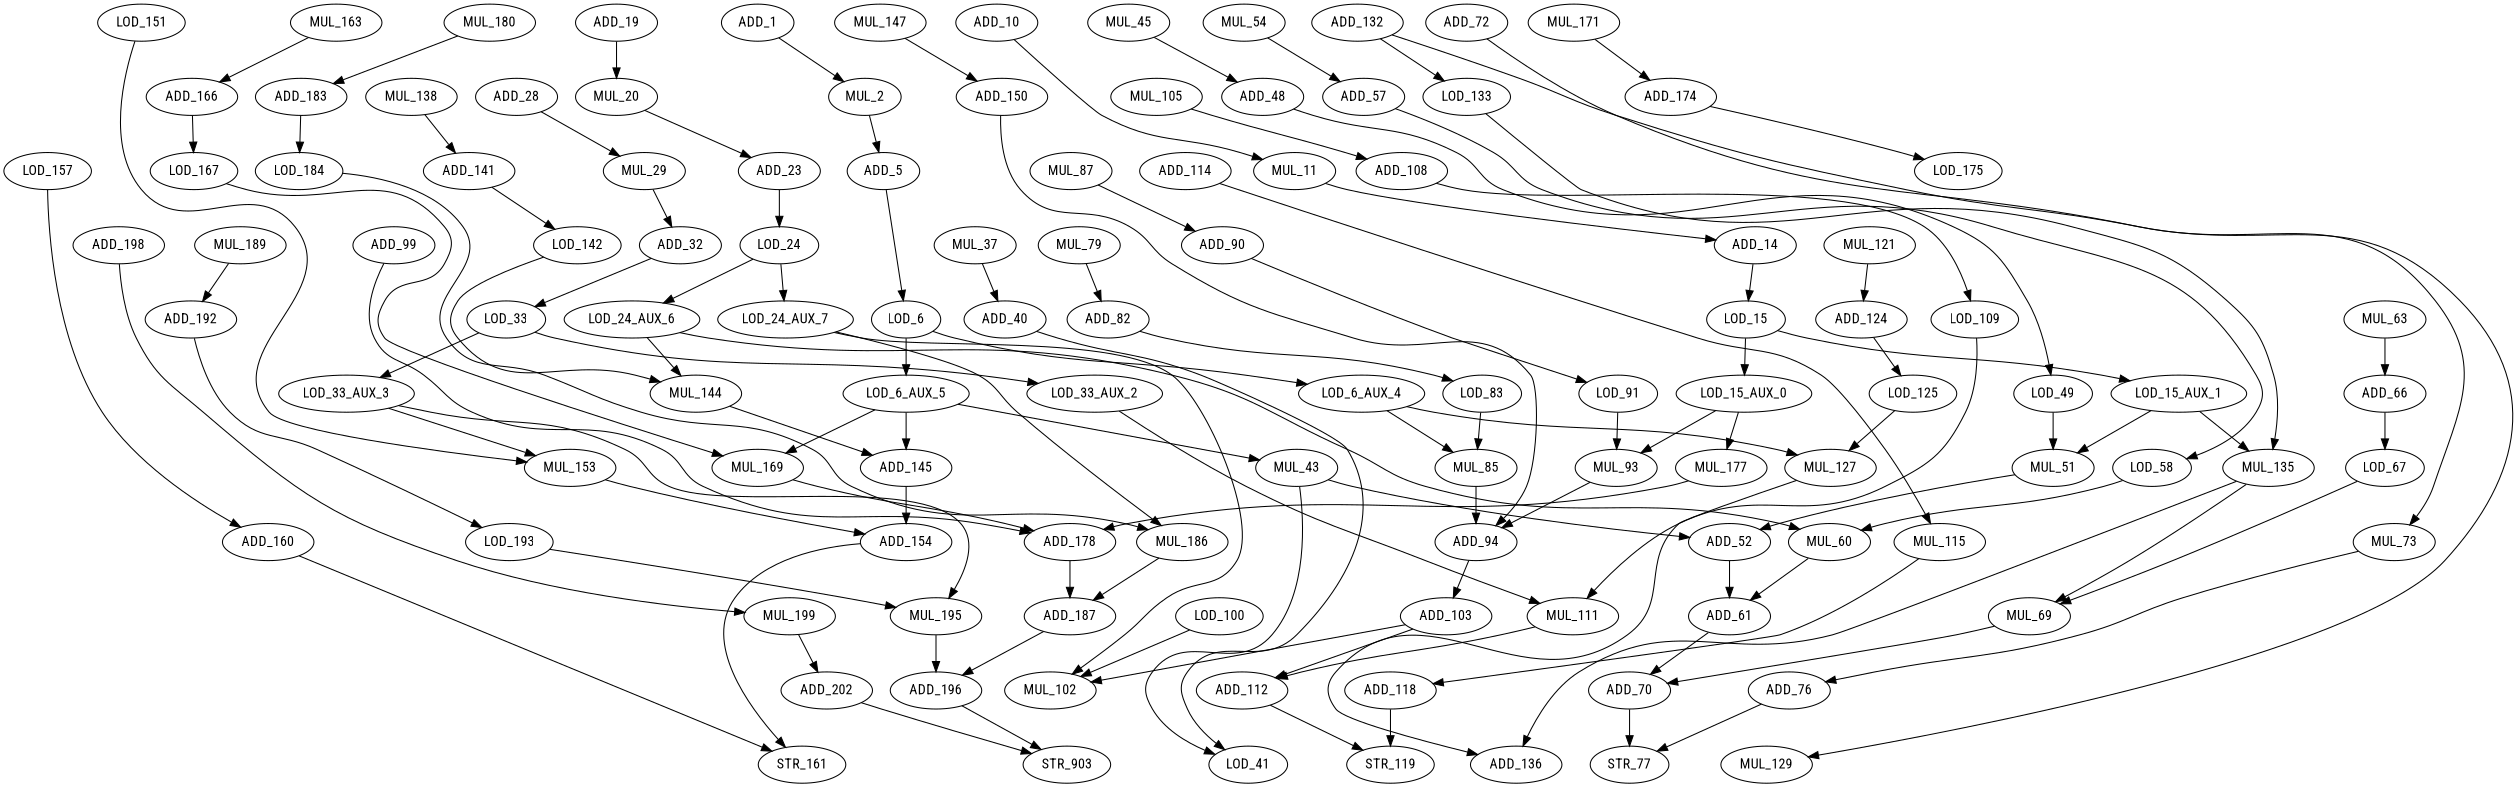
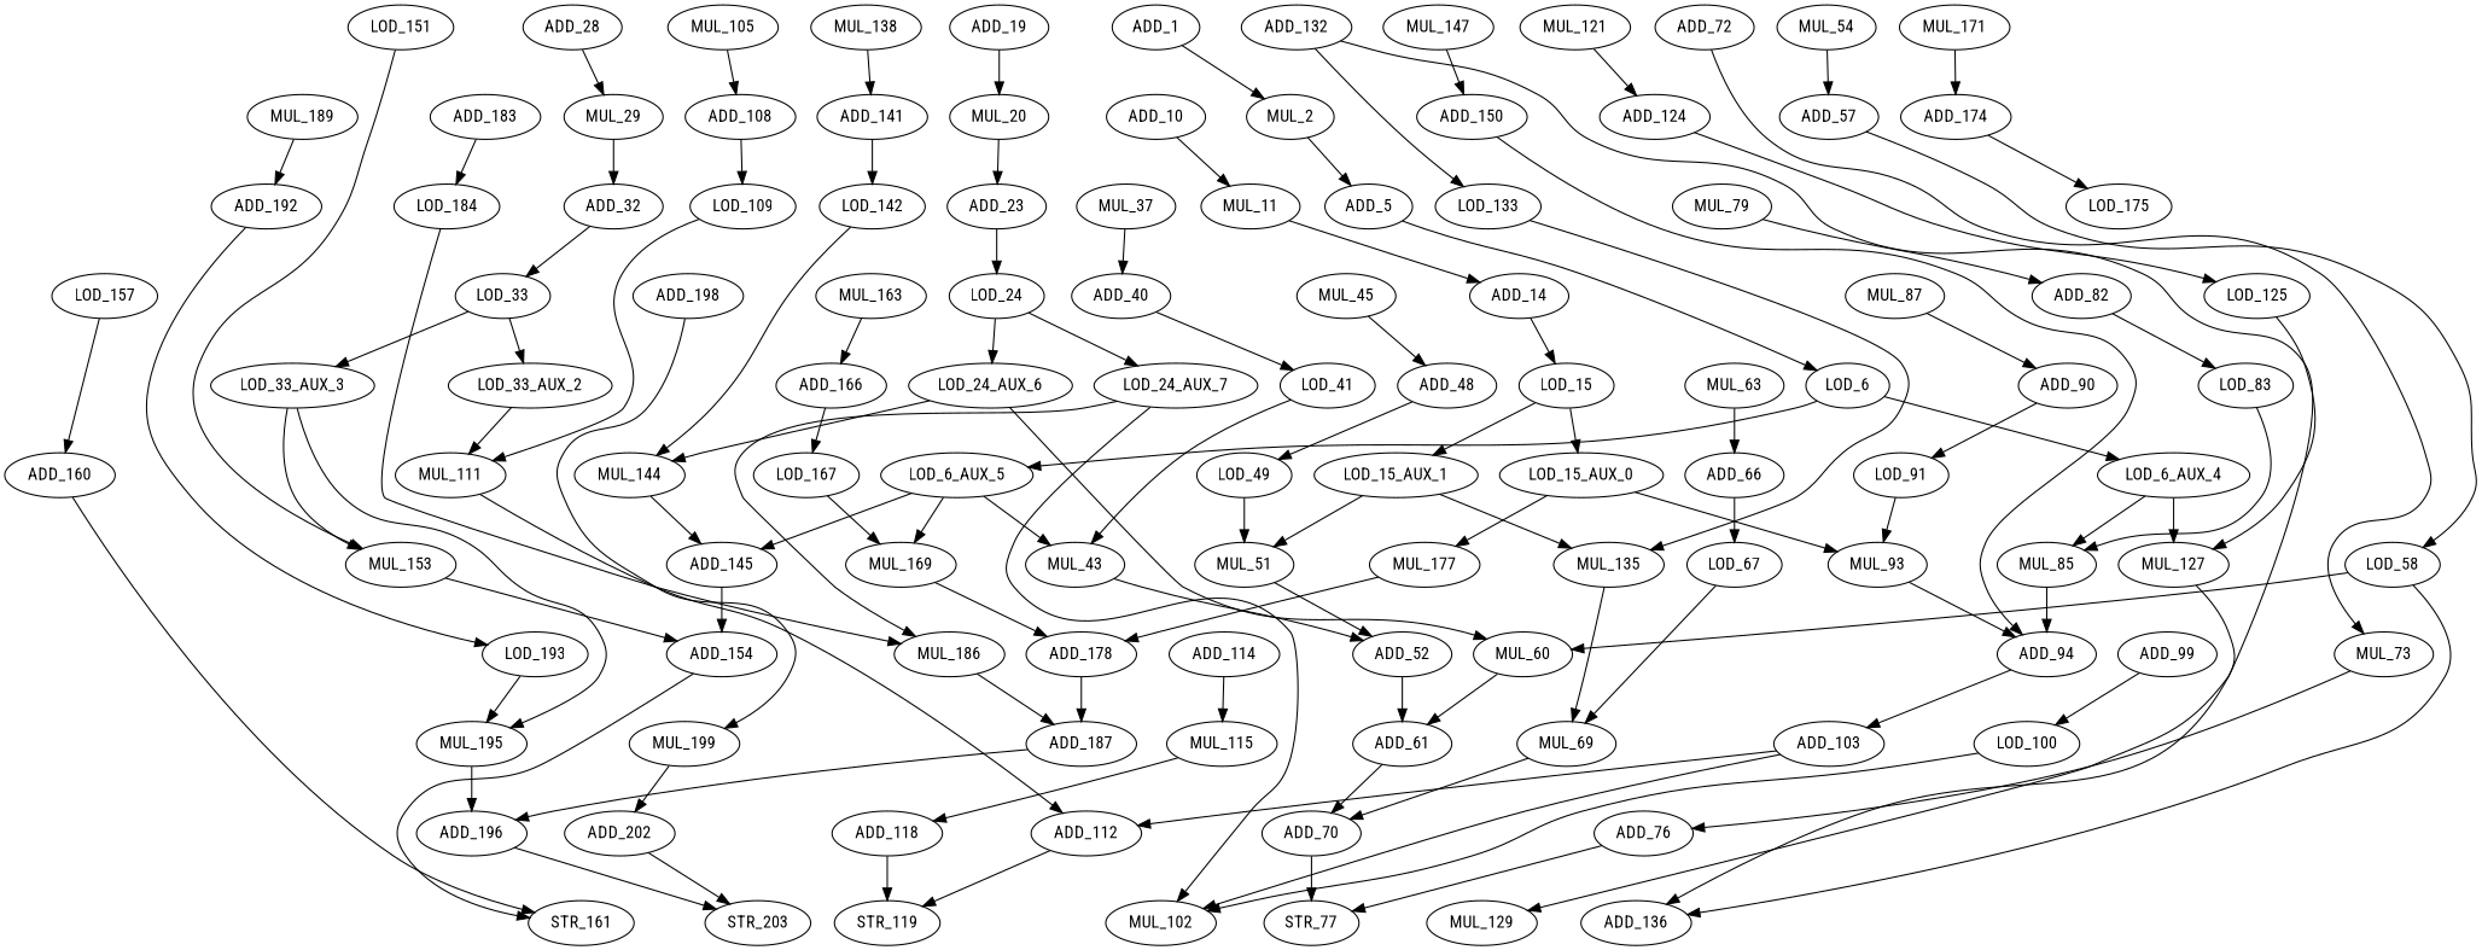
  digraph {
    fontname="Roboto Condensed"
    node [fontname="Roboto Condensed"]
    edge [fontname="Roboto Condensed" weight=0]
    ADD_61
    ADD_70
    STR_77
    ADD_192
    LOD_193
    MUL_195
    ADD_196
    LOD_41
    MUL_43
    ADD_52
    ADD_154
    STR_161
    ADD_112
    STR_119
    ADD_57
    LOD_58
    MUL_60
    MUL_85
    ADD_94
    ADD_103
    MUL_102
    MUL_177
    ADD_178
    ADD_187
    LOD_15_AUX_0
    MUL_93
    ADD_48
    LOD_49
    MUL_51
    LOD_100
    LOD_33_AUX_2
    MUL_111
    MUL_69
    ADD_118
    MUL_2
    ADD_5
    LOD_6
    LOD_6_AUX_4
    LOD_6_AUX_5
    ADD_141
    LOD_142
    MUL_144
    ADD_145
    ADD_183
    LOD_184
    MUL_186
    ADD_150
    LOD_151
    MUL_153
    ADD_198
    MUL_199
    ADD_202
-   STR_203 [label=STR_903]
+   STR_203
    LOD_15
    LOD_15_AUX_1
    MUL_135
    ADD_136
    MUL_121
    ADD_124
    LOD_125
    MUL_127
    MUL_45
    LOD_91
    LOD_133
    LOD_33_AUX_3
    ADD_90
    MUL_171
    ADD_174
    LOD_175
    MUL_169
    LOD_24_AUX_6
    MUL_29
    ADD_32
    LOD_33
    ADD_99
    MUL_37
    ADD_40
    MUL_79
    ADD_82
    LOD_83
    ADD_1
    ADD_72
    MUL_73
    ADD_76
    n85 [label=LOD_157]
    ADD_160
    ADD_66
    LOD_67
    ADD_14
    MUL_87
    ADD_23
    LOD_24
    LOD_24_AUX_7
    MUL_163
    ADD_166
    LOD_167
    MUL_105
    ADD_108
    LOD_109
    MUL_20
    MUL_115
    MUL_63
    ADD_132
    MUL_129
    MUL_138
    MUL_11
    MUL_54
    MUL_147
    ADD_28
    ADD_19
    ADD_10
    ADD_114
-   MUL_180
    MUL_189
    ADD_61 -> ADD_70
    ADD_70 -> STR_77 [weight=2]
    ADD_192 -> LOD_193
    LOD_193 -> MUL_195
    MUL_195 -> ADD_196 [weight=4]
    ADD_196 -> STR_203
-   MUL_43 -> LOD_41
+   LOD_41 -> MUL_43
    MUL_43 -> ADD_52 [weight=1]
    ADD_52 -> ADD_61 [weight=6]
    ADD_154 -> STR_161
    ADD_112 -> STR_119
    ADD_57 -> LOD_58
    LOD_58 -> MUL_60 [weight=1]
    MUL_60 -> ADD_61 [weight=2]
    MUL_85 -> ADD_94 [weight=5]
    ADD_94 -> ADD_103
    ADD_103 -> ADD_112
    ADD_103 -> MUL_102
    MUL_177 -> ADD_178
    ADD_178 -> ADD_187 [weight=4]
    ADD_187 -> ADD_196
    LOD_15_AUX_0 -> MUL_177
    LOD_15_AUX_0 -> MUL_93
    MUL_93 -> ADD_94
    ADD_48 -> LOD_49
    LOD_49 -> MUL_51 [weight=7]
    MUL_51 -> ADD_52
    LOD_100 -> MUL_102
    LOD_33_AUX_2 -> MUL_111
    MUL_111 -> ADD_112
    MUL_69 -> ADD_70
    ADD_118 -> STR_119 [weight=1]
    MUL_2 -> ADD_5
    ADD_5 -> LOD_6
    LOD_6 -> LOD_6_AUX_4 [weight=1]
    LOD_6 -> LOD_6_AUX_5 [weight=3]
    LOD_6_AUX_4 -> MUL_85
    LOD_6_AUX_4 -> MUL_127 [weight=3]
    LOD_6_AUX_5 -> MUL_43
    LOD_6_AUX_5 -> ADD_145 [weight=2]
    LOD_6_AUX_5 -> MUL_169 [weight=1]
    ADD_141 -> LOD_142
    LOD_142 -> MUL_144
    MUL_144 -> ADD_145
    ADD_145 -> ADD_154 [weight=7]
    ADD_183 -> LOD_184
    LOD_184 -> MUL_186
    MUL_186 -> ADD_187
    ADD_150 -> ADD_94
    LOD_151 -> MUL_153
    MUL_153 -> ADD_154 [weight=1]
    ADD_198 -> MUL_199
    MUL_199 -> ADD_202
    ADD_202 -> STR_203
    LOD_15 -> LOD_15_AUX_0 [weight=4]
    LOD_15 -> LOD_15_AUX_1 [weight=4]
    LOD_15_AUX_1 -> MUL_51
    LOD_15_AUX_1 -> MUL_135
    MUL_135 -> MUL_69
-   MUL_135 -> ADD_136
+   LOD_58 -> ADD_136
    MUL_121 -> ADD_124
    ADD_124 -> LOD_125
    LOD_125 -> MUL_127
    MUL_127 -> ADD_136
    MUL_45 -> ADD_48
    LOD_91 -> MUL_93 [weight=2]
    LOD_133 -> MUL_135
    LOD_33_AUX_3 -> MUL_195
    LOD_33_AUX_3 -> MUL_153
    ADD_90 -> LOD_91
    MUL_171 -> ADD_174
    ADD_174 -> LOD_175
    MUL_169 -> ADD_178
    LOD_24_AUX_6 -> MUL_60
    LOD_24_AUX_6 -> MUL_144
    MUL_29 -> ADD_32
    ADD_32 -> LOD_33
    LOD_33 -> LOD_33_AUX_2
    LOD_33 -> LOD_33_AUX_3
-   ADD_99 -> ADD_178
+   ADD_99 -> LOD_100
    MUL_37 -> ADD_40
    ADD_40 -> LOD_41
    MUL_79 -> ADD_82
    ADD_82 -> LOD_83
    LOD_83 -> MUL_85
    ADD_1 -> MUL_2
    ADD_72 -> MUL_73
    MUL_73 -> ADD_76
    ADD_76 -> STR_77
    n85 -> ADD_160
    ADD_160 -> STR_161
    ADD_66 -> LOD_67 [weight=3]
    LOD_67 -> MUL_69
    ADD_14 -> LOD_15
    MUL_87 -> ADD_90
    ADD_23 -> LOD_24 [weight=4]
    LOD_24 -> LOD_24_AUX_6 [weight=7]
    LOD_24 -> LOD_24_AUX_7 [weight=7]
    LOD_24_AUX_7 -> MUL_102
    LOD_24_AUX_7 -> MUL_186
    MUL_163 -> ADD_166
    ADD_166 -> LOD_167
    LOD_167 -> MUL_169
    MUL_105 -> ADD_108
    ADD_108 -> LOD_109
    LOD_109 -> MUL_111
    MUL_20 -> ADD_23
    MUL_115 -> ADD_118
    MUL_63 -> ADD_66 [weight=4]
    ADD_132 -> LOD_133
    ADD_132 -> MUL_129
    MUL_138 -> ADD_141
    MUL_11 -> ADD_14
    MUL_54 -> ADD_57
    MUL_147 -> ADD_150
    ADD_28 -> MUL_29
    ADD_19 -> MUL_20 [weight=1]
    ADD_10 -> MUL_11
    ADD_114 -> MUL_115
-   MUL_180 -> ADD_183
    MUL_189 -> ADD_192
  }
